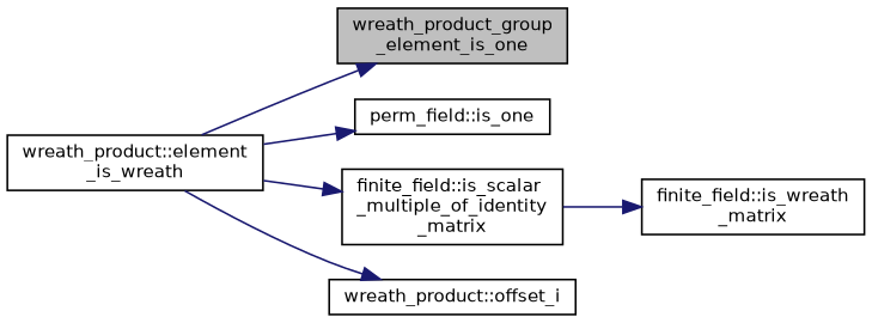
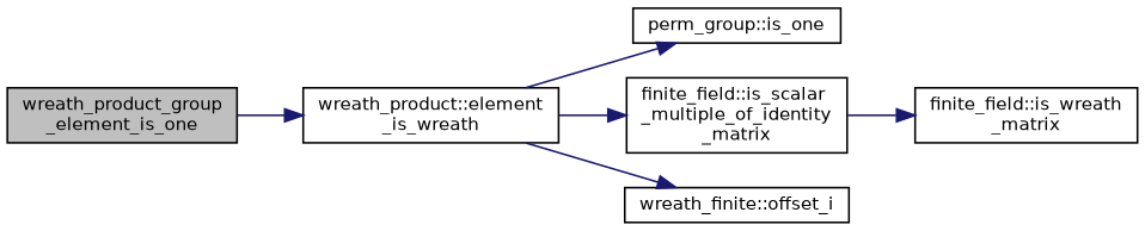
  digraph {
    rankdir=LR
    node [color=black fillcolor=white fontname=Helvetica fontsize=10 shape=record style=filled]
    edge [color=midnightblue fontname=Helvetica fontsize=10 labelfontname=Helvetica labelfontsize=10 style=solid]
    n1 [fillcolor=grey75 fontcolor=black height=0.2 label="wreath_product_group\l_element_is_one" width=0.4]
    n2 [height=0.2 label="wreath_product::element\l_is_wreath" width=0.4]
-   n3 [height=0.2 label="perm_field::is_one" width=0.4]
+   n3 [height=0.2 label="perm_group::is_one" width=0.4]
    n4 [height=0.2 label="finite_field::is_scalar\l_multiple_of_identity\l_matrix" width=0.4]
-   n5 [height=0.2 label="wreath_product::offset_i" width=0.4]
+   n5 [height=0.2 label="wreath_finite::offset_i" width=0.4]
    n6 [height=0.2 label="finite_field::is_wreath\l_matrix" width=0.4]
-   n2 -> n1
+   n1 -> n2
    n2 -> n3
    n2 -> n4
    n2 -> n5
    n4 -> n6
  }
